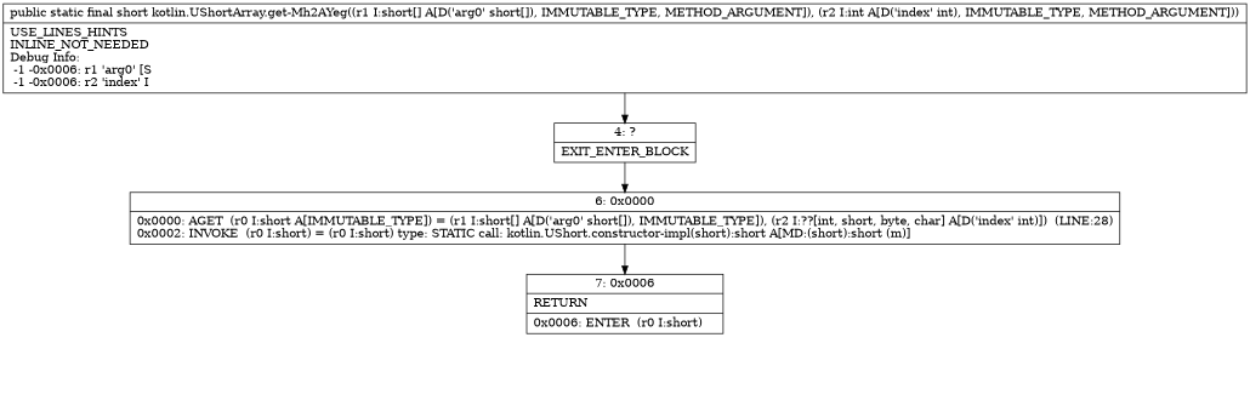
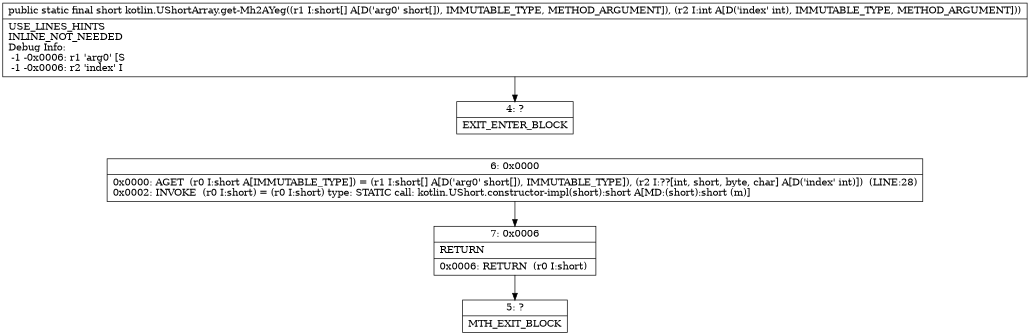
  digraph {
    node [shape=record]
    n1 [label="{4\:\ ?|EXIT_ENTER_BLOCK\l}"]
    n2 [label="{6\:\ 0x0000|0x0000: AGET  (r0 I:short A[IMMUTABLE_TYPE]) = (r1 I:short[] A[D('arg0' short[]), IMMUTABLE_TYPE]), (r2 I:??[int, short, byte, char] A[D('index' int)])  (LINE:28)\l0x0002: INVOKE  (r0 I:short) = (r0 I:short) type: STATIC call: kotlin.UShort.constructor\-impl(short):short A[MD:(short):short (m)]\l}"]
-   n3 [label="{7\:\ 0x0006|RETURN\l|0x0006: ENTER  (r0 I:short) \l}"]
+   n3 [label="{7\:\ 0x0006|RETURN\l|0x0006: RETURN  (r0 I:short) \l}"]
+   n4 [label="{5\:\ ?|MTH_EXIT_BLOCK\l}"]
    n5 [label="{public static final short kotlin.UShortArray.get\-Mh2AYeg((r1 I:short[] A[D('arg0' short[]), IMMUTABLE_TYPE, METHOD_ARGUMENT]), (r2 I:int A[D('index' int), IMMUTABLE_TYPE, METHOD_ARGUMENT]))  | USE_LINES_HINTS\lINLINE_NOT_NEEDED\lDebug Info:\l  \-1 \-0x0006: r1 'arg0' [S\l  \-1 \-0x0006: r2 'index' I\l}"]
-   n1 -> n2
    n2 -> n3
+   n3 -> n4
    n5 -> n1
  }
